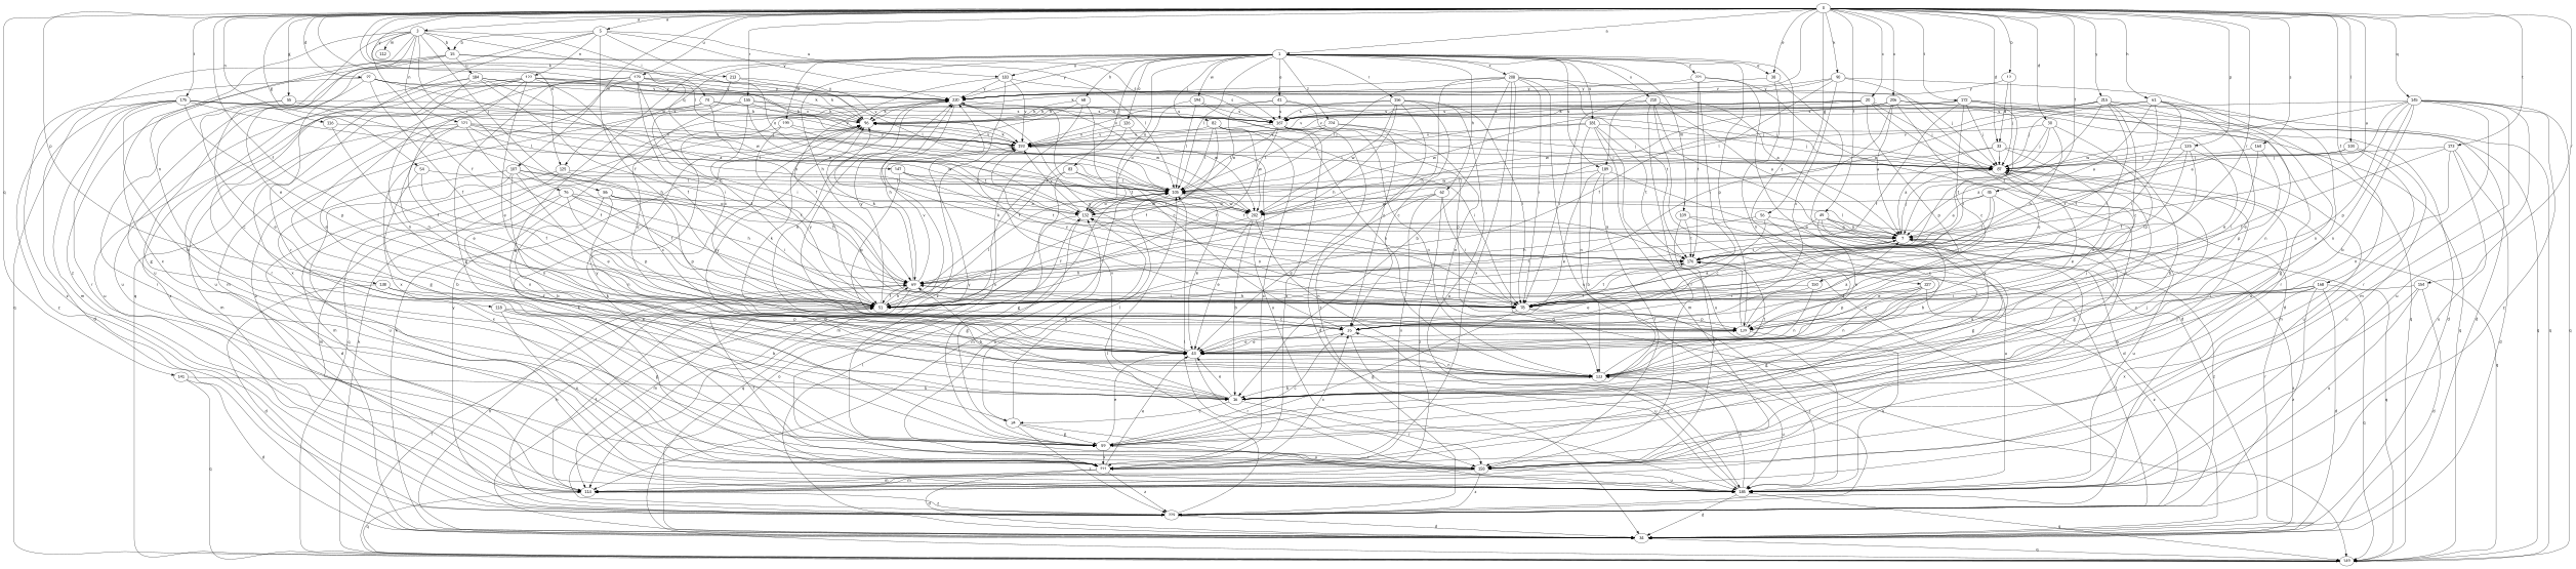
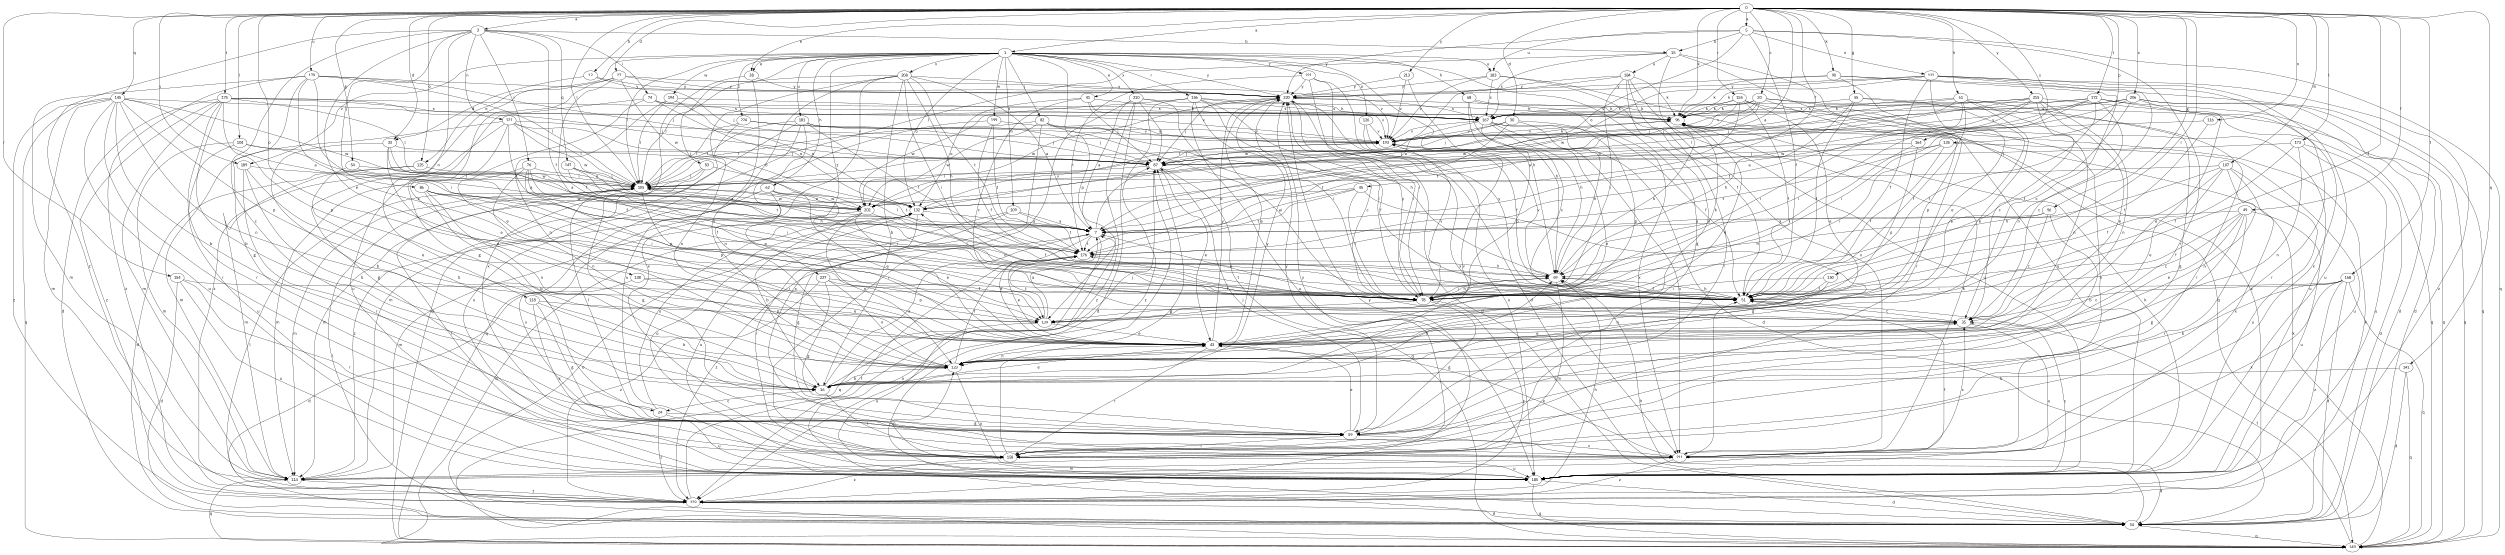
  strict digraph {
    fontname="IBM Plex Sans"
    node [fontname="IBM Plex Sans"]
    edge [fontname="IBM Plex Sans"]
    0
    1
    3
    5
    7
    12
    20
    27
    30
    33
    38
    45
    49
    51
    54
    55
    56
    61
    90
    96
    104
    105
    107
    116
    125
    135
    138
    141
    145
    150
    154
    155
    164
    168
    172
    173
    175
    179
    189
    206
    213
    215
    41
    59
    62
    68
    69
    82
    83
    109
    126
    132
    139
    156
    181
    183
    194
    199
    208
    210
    220
    221
    224
    227
    15
    24
    43
    74
    76
    86
-   112
    118
    121
    147
    229
    122
    149
    158
    87
    176
    167
    185
    193
    202
    16
    211
    123
    78
    n89 [label=35]
    114
    34
    184
    0 -> 1 [label=a]
    0 -> 3 [label=a]
    0 -> 5 [label=a]
    0 -> 7 [label=a]
    0 -> 12 [label=b]
    0 -> 20 [label=c]
    0 -> 27 [label=d]
    0 -> 30 [label=d]
    0 -> 33 [label=d]
    0 -> 38 [label=e]
    0 -> 45 [label=f]
    0 -> 49 [label=f]
    0 -> 51 [label=f]
    0 -> 54 [label=g]
    0 -> 55 [label=g]
    0 -> 56 [label=g]
    0 -> 61 [label=h]
    0 -> 90 [label=k]
    0 -> 96 [label=k]
    0 -> 104 [label=l]
    0 -> 105 [label=l]
    0 -> 107 [label=m]
    0 -> 116 [label=n]
    0 -> 125 [label=o]
    0 -> 135 [label=p]
    0 -> 138 [label=p]
    0 -> 141 [label=q]
    0 -> 145 [label=q]
    0 -> 150 [label=r]
    0 -> 154 [label=r]
    0 -> 155 [label=r]
    0 -> 164 [label=s]
    0 -> 168 [label=t]
    0 -> 172 [label=t]
    0 -> 173 [label=t]
    0 -> 175 [label=t]
    0 -> 179 [label=u]
    0 -> 189 [label=v]
    0 -> 206 [label=x]
    0 -> 213 [label=y]
    0 -> 215 [label=y]
    1 -> 38 [label=e]
    1 -> 105 [label=l]
    1 -> 125 [label=o]
    1 -> 189 [label=v]
    1 -> 41 [label=e]
    1 -> 59 [label=g]
    1 -> 62 [label=h]
    1 -> 68 [label=h]
    1 -> 69 [label=h]
    1 -> 82 [label=j]
    1 -> 83 [label=j]
    1 -> 109 [label=m]
    1 -> 126 [label=o]
    1 -> 132 [label=o]
    1 -> 139 [label=p]
    1 -> 156 [label=r]
    1 -> 181 [label=u]
    1 -> 183 [label=u]
    1 -> 194 [label=w]
    1 -> 199 [label=w]
    1 -> 208 [label=x]
    1 -> 210 [label=x]
    1 -> 220 [label=y]
    1 -> 221 [label=z]
    1 -> 224 [label=z]
    1 -> 227 [label=z]
    3 -> 51 [label=f]
    3 -> 15 [label=b]
    3 -> 24 [label=c]
    3 -> 43 [label=e]
    3 -> 74 [label=i]
    3 -> 76 [label=i]
    3 -> 86 [label=j]
-   3 -> 112 [label=m]
    3 -> 118 [label=n]
    3 -> 121 [label=n]
    3 -> 147 [label=q]
    3 -> 229 [label=z]
    5 -> 51 [label=f]
    5 -> 132 [label=o]
    5 -> 183 [label=u]
    5 -> 220 [label=y]
    5 -> 15 [label=b]
    5 -> 122 [label=n]
    5 -> 149 [label=q]
    5 -> 158 [label=r]
    7 -> 105 [label=l]
    7 -> 43 [label=e]
    7 -> 229 [label=z]
    7 -> 149 [label=q]
    7 -> 87 [label=j]
    7 -> 176 [label=t]
    12 -> 33 [label=d]
    12 -> 220 [label=y]
    12 -> 87 [label=j]
    20 -> 96 [label=k]
    20 -> 139 [label=p]
    20 -> 149 [label=q]
    20 -> 87 [label=j]
    20 -> 167 [label=s]
    20 -> 185 [label=u]
    20 -> 193 [label=v]
    20 -> 202 [label=w]
    27 -> 51 [label=f]
    27 -> 59 [label=g]
    27 -> 220 [label=y]
    27 -> 229 [label=z]
    27 -> 193 [label=v]
    27 -> 202 [label=w]
    30 -> 69 [label=h]
    30 -> 139 [label=p]
    30 -> 87 [label=j]
    30 -> 176 [label=t]
    30 -> 193 [label=v]
    33 -> 7 [label=a]
    33 -> 43 [label=e]
    33 -> 87 [label=j]
    33 -> 202 [label=w]
    33 -> 16 [label=b]
    38 -> 220 [label=y]
    38 -> 211 [label=x]
    38 -> 123 [label=n]
    45 -> 7 [label=a]
    45 -> 59 [label=g]
    45 -> 132 [label=o]
    45 -> 176 [label=t]
    45 -> 78 [label=i]
    49 -> 7 [label=a]
    49 -> 51 [label=f]
    49 -> 59 [label=g]
    49 -> 43 [label=e]
    49 -> 158 [label=r]
    49 -> 185 [label=u]
-   125 -> n89 [label=c]
+   49 -> n89 [label=c]
    51 -> 105 [label=l]
    51 -> 69 [label=h]
    51 -> 220 [label=y]
    51 -> n89 [label=c]
    54 -> 51 [label=f]
    54 -> 105 [label=l]
    54 -> 16 [label=b]
-   90 -> 51 [label=f]
+   55 -> 51 [label=f]
    55 -> 96 [label=k]
    55 -> 69 [label=h]
    55 -> 43 [label=e]
    55 -> 158 [label=r]
    56 -> 7 [label=a]
    56 -> 69 [label=h]
    56 -> 16 [label=b]
    56 -> n89 [label=c]
    61 -> 7 [label=a]
    61 -> 51 [label=f]
    61 -> 96 [label=k]
    61 -> 59 [label=g]
    61 -> 43 [label=e]
    61 -> 87 [label=j]
    61 -> 123 [label=n]
    61 -> 78 [label=i]
    90 -> 96 [label=k]
    90 -> 220 [label=y]
    90 -> 149 [label=q]
    90 -> 158 [label=r]
    90 -> n89 [label=c]
    96 -> 193 [label=v]
    104 -> 7 [label=a]
    104 -> 87 [label=j]
    104 -> 185 [label=u]
    104 -> 114 [label=m]
    105 -> 132 [label=o]
    105 -> 43 [label=e]
    105 -> 202 [label=w]
    105 -> 114 [label=m]
    107 -> 51 [label=f]
    107 -> 105 [label=l]
    107 -> 69 [label=h]
    107 -> 43 [label=e]
    107 -> 185 [label=u]
    107 -> 211 [label=x]
    107 -> 123 [label=n]
    116 -> 51 [label=f]
    116 -> 193 [label=v]
    125 -> 105 [label=l]
    125 -> 114 [label=m]
    125 -> 34 [label=d]
    135 -> 51 [label=f]
    135 -> 87 [label=j]
    135 -> 176 [label=t]
    135 -> 185 [label=u]
    135 -> 78 [label=i]
    138 -> 51 [label=f]
    138 -> 43 [label=e]
    138 -> 34 [label=d]
    141 -> 149 [label=q]
    141 -> 16 [label=b]
    141 -> 34 [label=d]
    145 -> 7 [label=a]
    145 -> 139 [label=p]
    145 -> 229 [label=z]
    145 -> 149 [label=q]
    145 -> 158 [label=r]
    145 -> 167 [label=s]
    145 -> 185 [label=u]
    145 -> 202 [label=w]
    145 -> 16 [label=b]
    145 -> 123 [label=n]
    145 -> 114 [label=m]
    150 -> 51 [label=f]
    150 -> 123 [label=n]
    150 -> 78 [label=i]
    154 -> 158 [label=r]
    154 -> 185 [label=u]
    154 -> 78 [label=i]
    154 -> 34 [label=d]
    155 -> 51 [label=f]
    155 -> 96 [label=k]
    155 -> 43 [label=e]
    155 -> 176 [label=t]
    155 -> 167 [label=s]
    155 -> 202 [label=w]
    155 -> 211 [label=x]
    164 -> 139 [label=p]
    164 -> 87 [label=j]
    164 -> 78 [label=i]
    168 -> 229 [label=z]
    168 -> 149 [label=q]
    168 -> 16 [label=b]
    168 -> 211 [label=x]
    168 -> 78 [label=i]
    168 -> n89 [label=c]
    168 -> 34 [label=d]
    172 -> 51 [label=f]
    172 -> 158 [label=r]
    172 -> 87 [label=j]
    172 -> 167 [label=s]
    172 -> 202 [label=w]
    172 -> 78 [label=i]
    172 -> n89 [label=c]
    172 -> 34 [label=d]
    173 -> 51 [label=f]
    173 -> 87 [label=j]
    173 -> 185 [label=u]
    173 -> 123 [label=n]
    173 -> 34 [label=d]
    175 -> 105 [label=l]
    175 -> 139 [label=p]
    175 -> 229 [label=z]
    175 -> 158 [label=r]
    175 -> 87 [label=j]
    175 -> 167 [label=s]
    175 -> 193 [label=v]
    175 -> 16 [label=b]
    175 -> 114 [label=m]
    175 -> 34 [label=d]
    179 -> 105 [label=l]
    179 -> 59 [label=g]
    179 -> 220 [label=y]
    179 -> 229 [label=z]
    179 -> 87 [label=j]
    179 -> 78 [label=i]
    179 -> n89 [label=c]
    179 -> 114 [label=m]
    189 -> 105 [label=l]
    189 -> 43 [label=e]
    189 -> 158 [label=r]
    189 -> 16 [label=b]
-   189 -> 34 [label=d]
    206 -> 7 [label=a]
    206 -> 51 [label=f]
    206 -> 43 [label=e]
    206 -> 149 [label=q]
    206 -> 167 [label=s]
    206 -> 193 [label=v]
    206 -> 34 [label=d]
    213 -> 69 [label=h]
    213 -> 220 [label=y]
    213 -> 193 [label=v]
    215 -> 105 [label=l]
    215 -> 132 [label=o]
    215 -> 43 [label=e]
    215 -> 149 [label=q]
    215 -> 176 [label=t]
    215 -> 167 [label=s]
    215 -> 123 [label=n]
    215 -> 78 [label=i]
    215 -> n89 [label=c]
    41 -> 132 [label=o]
    41 -> 87 [label=j]
    41 -> 167 [label=s]
    41 -> 193 [label=v]
    41 -> n89 [label=c]
    59 -> 220 [label=y]
    59 -> 43 [label=e]
    59 -> 158 [label=r]
    59 -> 87 [label=j]
    59 -> 211 [label=x]
    59 -> n89 [label=c]
    62 -> 43 [label=e]
    62 -> 202 [label=w]
    62 -> 211 [label=x]
    62 -> 78 [label=i]
    62 -> 114 [label=z]
    68 -> 96 [label=k]
    68 -> 69 [label=h]
    68 -> 211 [label=x]
    68 -> n89 [label=c]
    69 -> 51 [label=f]
    69 -> 96 [label=k]
    69 -> 193 [label=v]
    69 -> 78 [label=i]
    69 -> 114 [label=m]
    82 -> 51 [label=f]
    82 -> 105 [label=l]
    82 -> 193 [label=v]
    82 -> 202 [label=w]
    82 -> 211 [label=x]
    82 -> 78 [label=i]
    83 -> 105 [label=l]
    83 -> 59 [label=g]
    83 -> 176 [label=t]
    83 -> 114 [label=m]
    109 -> 7 [label=a]
    109 -> 158 [label=r]
    109 -> 176 [label=t]
    109 -> 185 [label=u]
    126 -> 51 [label=f]
    126 -> 185 [label=u]
    126 -> 193 [label=v]
    132 -> 7 [label=a]
    132 -> 59 [label=g]
    132 -> 149 [label=q]
    132 -> 193 [label=v]
    139 -> 7 [label=a]
    139 -> 43 [label=e]
    139 -> 176 [label=t]
    139 -> 185 [label=u]
    156 -> 96 [label=k]
    156 -> 69 [label=h]
    156 -> 229 [label=z]
    156 -> 167 [label=s]
    156 -> 185 [label=u]
    156 -> 202 [label=w]
    156 -> 78 [label=i]
    156 -> n89 [label=c]
    181 -> 105 [label=l]
    181 -> 87 [label=j]
    181 -> 176 [label=t]
    181 -> 185 [label=u]
    181 -> 193 [label=v]
    181 -> 123 [label=n]
    181 -> 114 [label=m]
    183 -> 51 [label=f]
    183 -> 220 [label=y]
    183 -> 229 [label=z]
    183 -> 167 [label=s]
    183 -> 193 [label=v]
    194 -> 105 [label=l]
    194 -> 132 [label=o]
    194 -> 167 [label=s]
    194 -> 123 [label=n]
    199 -> 51 [label=f]
    199 -> 149 [label=q]
    199 -> 176 [label=t]
    199 -> 193 [label=v]
    208 -> 7 [label=a]
    208 -> 105 [label=l]
    208 -> 69 [label=h]
    208 -> 220 [label=y]
    208 -> 149 [label=q]
    208 -> 176 [label=t]
    208 -> 185 [label=u]
    208 -> 16 [label=b]
    208 -> 211 [label=x]
    208 -> 78 [label=i]
    210 -> 7 [label=a]
    210 -> 96 [label=k]
    210 -> 229 [label=z]
    210 -> 158 [label=r]
    210 -> 87 [label=j]
    210 -> 78 [label=i]
    210 -> 34 [label=d]
    220 -> 96 [label=k]
    220 -> 43 [label=e]
    220 -> 87 [label=j]
    220 -> 167 [label=s]
    220 -> 202 [label=w]
    220 -> 78 [label=i]
    220 -> 34 [label=d]
    221 -> 220 [label=y]
    221 -> 176 [label=t]
    221 -> 211 [label=x]
    221 -> 78 [label=i]
    221 -> 34 [label=d]
    224 -> 105 [label=l]
    224 -> 87 [label=j]
    224 -> 193 [label=v]
    224 -> 123 [label=n]
    227 -> 51 [label=f]
    227 -> 59 [label=g]
    227 -> 139 [label=p]
    227 -> 229 [label=z]
    227 -> 123 [label=n]
    15 -> 105 [label=l]
    15 -> 149 [label=q]
    15 -> 167 [label=s]
    15 -> 185 [label=u]
    15 -> 211 [label=x]
    15 -> 184 [label=u]
    24 -> 105 [label=l]
    24 -> 59 [label=g]
    24 -> 132 [label=o]
    24 -> 229 [label=z]
    24 -> 185 [label=u]
    43 -> 96 [label=k]
    43 -> 220 [label=y]
    43 -> 158 [label=r]
    43 -> 123 [label=n]
    74 -> 96 [label=k]
    74 -> 132 [label=o]
    74 -> 43 [label=e]
    74 -> 167 [label=s]
    74 -> 185 [label=u]
    76 -> 69 [label=h]
-   76 -> 132 [label=o]
+   76 -> 105 [label=o]
    76 -> 139 [label=p]
    76 -> 123 [label=n]
    76 -> 78 [label=i]
    76 -> 114 [label=m]
    86 -> 139 [label=p]
    86 -> 202 [label=w]
    86 -> 16 [label=b]
    86 -> 123 [label=n]
    86 -> 78 [label=i]
    118 -> 59 [label=g]
    118 -> 139 [label=p]
    118 -> 16 [label=b]
    118 -> 211 [label=x]
    121 -> 51 [label=f]
    121 -> 105 [label=l]
    121 -> 59 [label=g]
    121 -> 132 [label=o]
    121 -> 43 [label=e]
    121 -> 193 [label=v]
    121 -> 202 [label=w]
    121 -> 114 [label=m]
    147 -> 7 [label=a]
    147 -> 105 [label=l]
    147 -> 139 [label=p]
    147 -> 176 [label=t]
    229 -> 105 [label=l]
    229 -> 69 [label=h]
    229 -> 220 [label=y]
    229 -> 176 [label=t]
    229 -> 34 [label=d]
    122 -> 51 [label=f]
    122 -> 96 [label=k]
    122 -> 220 [label=y]
    122 -> 43 [label=e]
    122 -> 229 [label=z]
    122 -> 185 [label=u]
    122 -> 202 [label=w]
    122 -> 211 [label=x]
    122 -> 123 [label=n]
    149 -> 51 [label=f]
    149 -> 96 [label=k]
    158 -> 132 [label=o]
    158 -> 220 [label=y]
    158 -> 229 [label=z]
    158 -> 87 [label=j]
    158 -> 185 [label=u]
-   158 -> 114 [label=m]
+   202 -> 114 [label=m]
    87 -> 105 [label=l]
    87 -> 43 [label=e]
    87 -> 149 [label=q]
    176 -> 69 [label=h]
    176 -> 43 [label=e]
    167 -> 51 [label=f]
    167 -> 105 [label=l]
    167 -> 139 [label=p]
    167 -> 193 [label=v]
    167 -> 211 [label=x]
    167 -> 123 [label=n]
    167 -> 34 [label=d]
    185 -> 96 [label=k]
    185 -> 105 [label=l]
    185 -> 149 [label=q]
    185 -> 123 [label=n]
    185 -> n89 [label=c]
    185 -> 34 [label=d]
    193 -> 96 [label=k]
    193 -> 87 [label=j]
    202 -> 51 [label=f]
    202 -> 43 [label=e]
    202 -> 16 [label=b]
    202 -> 123 [label=n]
    16 -> 7 [label=a]
    16 -> 69 [label=h]
    16 -> 220 [label=y]
    16 -> 24 [label=c]
    16 -> 43 [label=e]
    16 -> 158 [label=r]
    16 -> 87 [label=j]
    16 -> 193 [label=v]
    211 -> 51 [label=f]
    211 -> 96 [label=k]
    211 -> 43 [label=e]
    211 -> 229 [label=z]
    211 -> n89 [label=c]
    211 -> 114 [label=m]
    211 -> 34 [label=d]
    123 -> 87 [label=j]
    123 -> 176 [label=t]
    123 -> 185 [label=u]
    123 -> 16 [label=b]
    78 -> 7 [label=a]
    78 -> 96 [label=k]
    78 -> 59 [label=g]
    78 -> 69 [label=h]
    78 -> 132 [label=o]
    78 -> 139 [label=p]
    78 -> 220 [label=y]
    78 -> 229 [label=z]
    78 -> 176 [label=t]
    78 -> 193 [label=v]
    n89 -> 43 [label=e]
    n89 -> 185 [label=u]
    114 -> 51 [label=f]
    114 -> 229 [label=z]
    114 -> 149 [label=q]
    34 -> 7 [label=a]
    34 -> 96 [label=k]
    34 -> 105 [label=l]
    34 -> 69 [label=h]
    34 -> 132 [label=o]
    34 -> 149 [label=q]
    184 -> 7 [label=a]
    184 -> 96 [label=k]
    184 -> 220 [label=y]
    184 -> 158 [label=r]
    184 -> 185 [label=u]
    184 -> 123 [label=n]
    184 -> 78 [label=i]
  }
